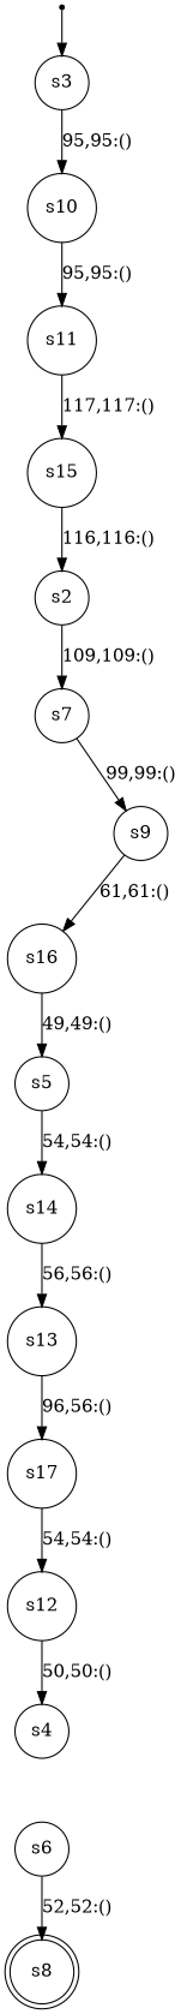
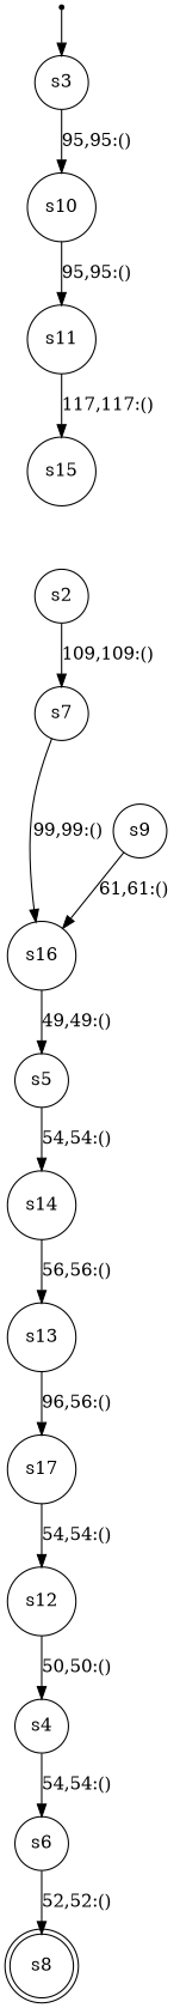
  digraph {
    rankdir=TB
    node [shape=circle]
    init [shape=point]
    s3
    s10
    s8 [shape=doublecircle]
    s11
    s17
    s12
    s4
    s6
    s16
    s5
    s14
    s13
    s15
    s2
    s7
    s9
    init -> s3
    s3 -> s10 [label="95,95:()"]
    s10 -> s11 [label="95,95:()"]
    s11 -> s15 [label="117,117:()"]
    s17 -> s12 [label="54,54:()"]
    s12 -> s4 [label="50,50:()"]
+   s4 -> s6 [label="54,54:()"]
    s6 -> s8 [label="52,52:()"]
    s16 -> s5 [label="49,49:()"]
    s5 -> s14 [label="54,54:()"]
    s14 -> s13 [label="56,56:()"]
    s13 -> s17 [label="96,56:()"]
-   s15 -> s2 [label="116,116:()"]
    s2 -> s7 [label="109,109:()"]
-   s7 -> s9 [label="99,99:()"]
+   s7 -> s16 [label="99,99:()"]
    s9 -> s16 [label="61,61:()"]
  }
